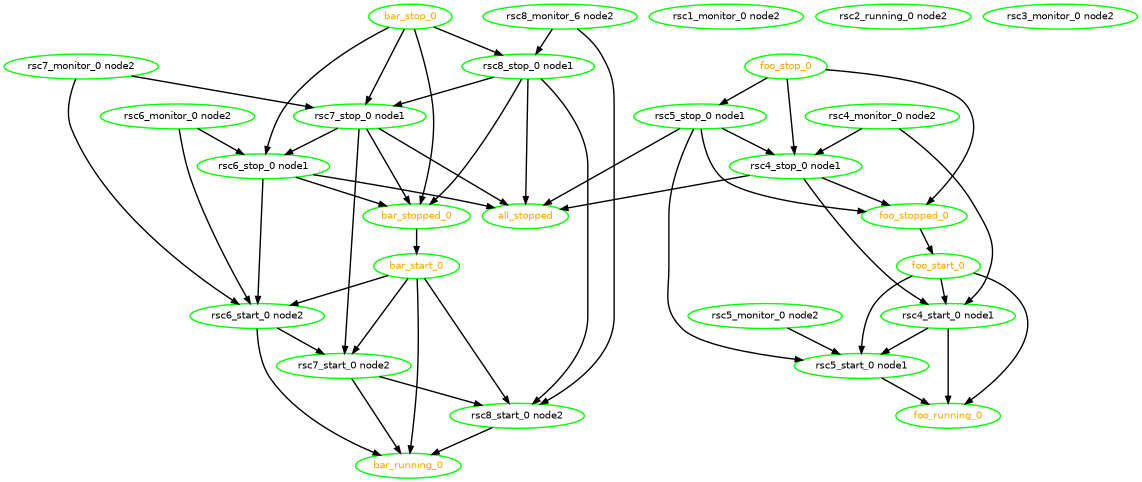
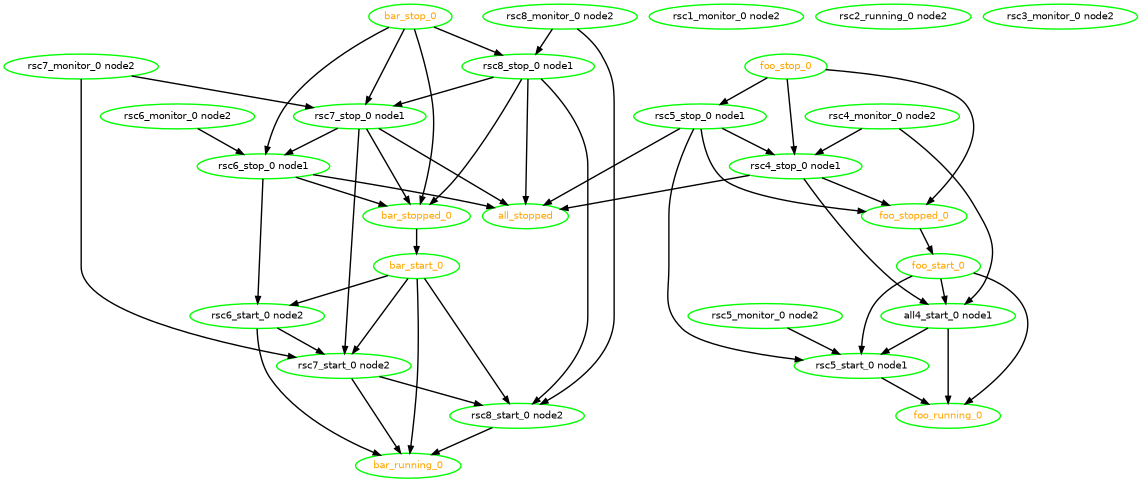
  digraph {
    fontname="DejaVu Sans"
    node [color=green fontcolor=black fontname="DejaVu Sans" style=bold]
    edge [fontname="DejaVu Sans" style=bold]
    all_stopped [fontcolor=orange]
    bar_running_0 [fontcolor=orange]
    bar_start_0 [fontcolor=orange]
    "rsc6_start_0 node2"
    "rsc7_start_0 node2"
    "rsc8_start_0 node2"
    bar_stop_0 [fontcolor=orange]
    bar_stopped_0 [fontcolor=orange]
    "rsc6_stop_0 node1"
    "rsc7_stop_0 node1"
    "rsc8_stop_0 node1"
    foo_running_0 [fontcolor=orange]
    foo_start_0 [fontcolor=orange]
-   "rsc4_start_0 node1"
+   "rsc4_start_0 node1" [label="all4_start_0 node1"]
    "rsc5_start_0 node1"
    foo_stop_0 [fontcolor=orange]
    foo_stopped_0 [fontcolor=orange]
    "rsc4_stop_0 node1"
    "rsc5_stop_0 node1"
    "rsc1_monitor_0 node2"
    n21 [label="rsc2_running_0 node2"]
    "rsc3_monitor_0 node2"
    "rsc4_monitor_0 node2"
    "rsc5_monitor_0 node2"
    "rsc6_monitor_0 node2"
    "rsc7_monitor_0 node2"
-   "rsc8_monitor_0 node2" [label="rsc8_monitor_6 node2"]
+   "rsc8_monitor_0 node2"
    bar_start_0 -> bar_running_0
    bar_start_0 -> "rsc6_start_0 node2"
    bar_start_0 -> "rsc7_start_0 node2"
    bar_start_0 -> "rsc8_start_0 node2"
    "rsc6_start_0 node2" -> bar_running_0
    "rsc6_start_0 node2" -> "rsc7_start_0 node2"
    "rsc7_start_0 node2" -> bar_running_0
    "rsc7_start_0 node2" -> "rsc8_start_0 node2"
    "rsc8_start_0 node2" -> bar_running_0
    bar_stop_0 -> bar_stopped_0
    bar_stop_0 -> "rsc6_stop_0 node1"
    bar_stop_0 -> "rsc7_stop_0 node1"
    bar_stop_0 -> "rsc8_stop_0 node1"
    bar_stopped_0 -> bar_start_0
    "rsc6_stop_0 node1" -> all_stopped
    "rsc6_stop_0 node1" -> "rsc6_start_0 node2"
    "rsc6_stop_0 node1" -> bar_stopped_0
    "rsc7_stop_0 node1" -> all_stopped
    "rsc7_stop_0 node1" -> "rsc7_start_0 node2"
    "rsc7_stop_0 node1" -> bar_stopped_0
    "rsc7_stop_0 node1" -> "rsc6_stop_0 node1"
    "rsc8_stop_0 node1" -> all_stopped
    "rsc8_stop_0 node1" -> "rsc8_start_0 node2"
    "rsc8_stop_0 node1" -> bar_stopped_0
    "rsc8_stop_0 node1" -> "rsc7_stop_0 node1"
    foo_start_0 -> foo_running_0
    foo_start_0 -> "rsc4_start_0 node1"
    foo_start_0 -> "rsc5_start_0 node1"
    "rsc4_start_0 node1" -> foo_running_0
    "rsc4_start_0 node1" -> "rsc5_start_0 node1"
    "rsc5_start_0 node1" -> foo_running_0
    foo_stop_0 -> foo_stopped_0
    foo_stop_0 -> "rsc4_stop_0 node1"
    foo_stop_0 -> "rsc5_stop_0 node1"
    foo_stopped_0 -> foo_start_0
    "rsc4_stop_0 node1" -> all_stopped
    "rsc4_stop_0 node1" -> "rsc4_start_0 node1"
    "rsc4_stop_0 node1" -> foo_stopped_0
    "rsc5_stop_0 node1" -> all_stopped
    "rsc5_stop_0 node1" -> "rsc5_start_0 node1"
    "rsc5_stop_0 node1" -> foo_stopped_0
    "rsc5_stop_0 node1" -> "rsc4_stop_0 node1"
    "rsc4_monitor_0 node2" -> "rsc4_start_0 node1"
    "rsc4_monitor_0 node2" -> "rsc4_stop_0 node1"
    "rsc5_monitor_0 node2" -> "rsc5_start_0 node1"
-   "rsc6_monitor_0 node2" -> "rsc6_start_0 node2"
    "rsc6_monitor_0 node2" -> "rsc6_stop_0 node1"
-   "rsc7_monitor_0 node2" -> "rsc6_start_0 node2"
+   "rsc7_monitor_0 node2" -> "rsc7_start_0 node2"
    "rsc7_monitor_0 node2" -> "rsc7_stop_0 node1"
    "rsc8_monitor_0 node2" -> "rsc8_start_0 node2"
    "rsc8_monitor_0 node2" -> "rsc8_stop_0 node1"
  }
